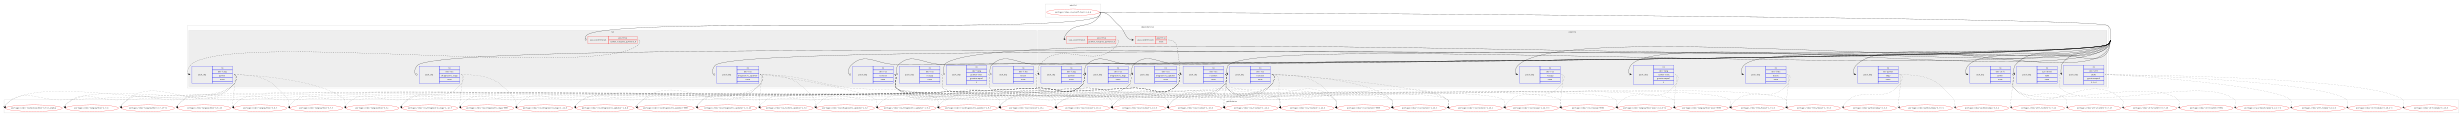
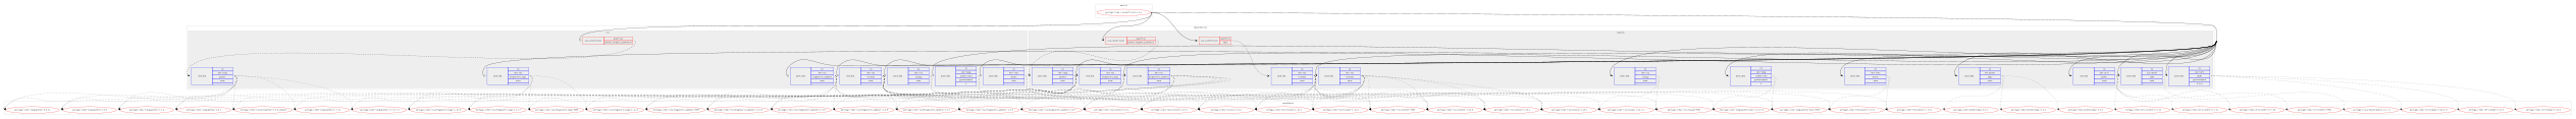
  digraph {
    compound=true
    concentrate=true
    fontname="Source Code Pro"
    fontsize=10
    newrank=true
    rankdir=TB
    ranksep=1.5
    node [color=red fontname="Source Code Pro" fontsize=10]
    edge [arrowhead=vee fontname="Source Code Pro" headport=w style=dotted tailport=e weight=100]
    n1 [label="portage://dev-ros/self_test-1.8.8" width=4]
    n2 [color=blue label=<<TABLE BORDER="0" CELLBORDER="1" CELLSPACING="0" CELLPADDING="4" WIDTH="220"><TR><TD ROWSPAN="6" CELLPADDING="30">pack_dep</TD></TR><TR><TD WIDTH="110">no</TD></TR><TR><TD>dev-lang</TD></TR><TR><TD>python</TD></TR><TR><TD>none</TD></TR><TR><TD></TD></TR></TABLE>> shape=none]
    n3 [label=<<TABLE BORDER="0" CELLBORDER="1" CELLSPACING="0" CELLPADDING="4"><TR><TD ROWSPAN="3" CELLPADDING="10">use_conditional</TD></TR><TR><TD>positive</TD></TR><TR><TD>python_targets_python3_6</TD></TR></TABLE>> shape=none]
    n4 [color=blue label=<<TABLE BORDER="0" CELLBORDER="1" CELLSPACING="0" CELLPADDING="4" WIDTH="220"><TR><TD ROWSPAN="6" CELLPADDING="30">pack_dep</TD></TR><TR><TD WIDTH="110">no</TD></TR><TR><TD>dev-ros</TD></TR><TR><TD>rostest</TD></TR><TR><TD>none</TD></TR><TR><TD></TD></TR></TABLE>> shape=none]
    n5 [label=<<TABLE BORDER="0" CELLBORDER="1" CELLSPACING="0" CELLPADDING="4"><TR><TD ROWSPAN="3" CELLPADDING="10">use_conditional</TD></TR><TR><TD>positive</TD></TR><TR><TD>test</TD></TR></TABLE>> shape=none]
    n6 [color=blue label=<<TABLE BORDER="0" CELLBORDER="1" CELLSPACING="0" CELLPADDING="4" WIDTH="220"><TR><TD ROWSPAN="6" CELLPADDING="30">pack_dep</TD></TR><TR><TD WIDTH="110">no</TD></TR><TR><TD>dev-util</TD></TR><TR><TD>cmake</TD></TR><TR><TD>greaterequal</TD></TR><TR><TD>3.9.6</TD></TR></TABLE>> shape=none]
    n7 [color=blue label=<<TABLE BORDER="0" CELLBORDER="1" CELLSPACING="0" CELLPADDING="4" WIDTH="220"><TR><TD ROWSPAN="6" CELLPADDING="30">pack_dep</TD></TR><TR><TD WIDTH="110">no</TD></TR><TR><TD>dev-lang</TD></TR><TR><TD>python-exec</TD></TR><TR><TD>greaterequal</TD></TR><TR><TD>2</TD></TR></TABLE>> shape=none]
    n8 [color=blue label=<<TABLE BORDER="0" CELLBORDER="1" CELLSPACING="0" CELLPADDING="4" WIDTH="220"><TR><TD ROWSPAN="6" CELLPADDING="30">pack_dep</TD></TR><TR><TD WIDTH="110">no</TD></TR><TR><TD>dev-libs</TD></TR><TR><TD>boost</TD></TR><TR><TD>none</TD></TR><TR><TD></TD></TR></TABLE>> shape=none]
    n9 [color=blue label=<<TABLE BORDER="0" CELLBORDER="1" CELLSPACING="0" CELLPADDING="4" WIDTH="220"><TR><TD ROWSPAN="6" CELLPADDING="30">pack_dep</TD></TR><TR><TD WIDTH="110">no</TD></TR><TR><TD>dev-python</TD></TR><TR><TD>empy</TD></TR><TR><TD>none</TD></TR><TR><TD></TD></TR></TABLE>> shape=none]
    n10 [color=blue label=<<TABLE BORDER="0" CELLBORDER="1" CELLSPACING="0" CELLPADDING="4" WIDTH="220"><TR><TD ROWSPAN="6" CELLPADDING="30">pack_dep</TD></TR><TR><TD WIDTH="110">no</TD></TR><TR><TD>dev-ros</TD></TR><TR><TD>diagnostic_msgs</TD></TR><TR><TD>none</TD></TR><TR><TD></TD></TR></TABLE>> shape=none]
    n11 [color=blue label=<<TABLE BORDER="0" CELLBORDER="1" CELLSPACING="0" CELLPADDING="4" WIDTH="220"><TR><TD ROWSPAN="6" CELLPADDING="30">pack_dep</TD></TR><TR><TD WIDTH="110">no</TD></TR><TR><TD>dev-ros</TD></TR><TR><TD>diagnostic_updater</TD></TR><TR><TD>none</TD></TR><TR><TD></TD></TR></TABLE>> shape=none]
    n12 [color=blue label=<<TABLE BORDER="0" CELLBORDER="1" CELLSPACING="0" CELLPADDING="4" WIDTH="220"><TR><TD ROWSPAN="6" CELLPADDING="30">pack_dep</TD></TR><TR><TD WIDTH="110">no</TD></TR><TR><TD>dev-ros</TD></TR><TR><TD>roscpp</TD></TR><TR><TD>none</TD></TR><TR><TD></TD></TR></TABLE>> shape=none]
    n13 [color=blue label=<<TABLE BORDER="0" CELLBORDER="1" CELLSPACING="0" CELLPADDING="4" WIDTH="220"><TR><TD ROWSPAN="6" CELLPADDING="30">pack_dep</TD></TR><TR><TD WIDTH="110">no</TD></TR><TR><TD>dev-ros</TD></TR><TR><TD>rostest</TD></TR><TR><TD>none</TD></TR><TR><TD></TD></TR></TABLE>> shape=none]
    n14 [color=blue label=<<TABLE BORDER="0" CELLBORDER="1" CELLSPACING="0" CELLPADDING="4" WIDTH="220"><TR><TD ROWSPAN="6" CELLPADDING="30">pack_dep</TD></TR><TR><TD WIDTH="110">no</TD></TR><TR><TD>dev-util</TD></TR><TR><TD>catkin</TD></TR><TR><TD>none</TD></TR><TR><TD></TD></TR></TABLE>> shape=none]
    n15 [color=blue label=<<TABLE BORDER="0" CELLBORDER="1" CELLSPACING="0" CELLPADDING="4" WIDTH="220"><TR><TD ROWSPAN="6" CELLPADDING="30">pack_dep</TD></TR><TR><TD WIDTH="110">no</TD></TR><TR><TD>sys-devel</TD></TR><TR><TD>make</TD></TR><TR><TD>none</TD></TR><TR><TD></TD></TR></TABLE>> shape=none]
    n16 [color=blue label=<<TABLE BORDER="0" CELLBORDER="1" CELLSPACING="0" CELLPADDING="4" WIDTH="220"><TR><TD ROWSPAN="6" CELLPADDING="30">pack_dep</TD></TR><TR><TD WIDTH="110">no</TD></TR><TR><TD>dev-lang</TD></TR><TR><TD>python</TD></TR><TR><TD>none</TD></TR><TR><TD></TD></TR></TABLE>> shape=none]
    n17 [label=<<TABLE BORDER="0" CELLBORDER="1" CELLSPACING="0" CELLPADDING="4"><TR><TD ROWSPAN="3" CELLPADDING="10">use_conditional</TD></TR><TR><TD>positive</TD></TR><TR><TD>python_targets_python3_6</TD></TR></TABLE>> shape=none]
    n18 [color=blue label=<<TABLE BORDER="0" CELLBORDER="1" CELLSPACING="0" CELLPADDING="4" WIDTH="220"><TR><TD ROWSPAN="6" CELLPADDING="30">pack_dep</TD></TR><TR><TD WIDTH="110">no</TD></TR><TR><TD>dev-lang</TD></TR><TR><TD>python-exec</TD></TR><TR><TD>greaterequal</TD></TR><TR><TD>2</TD></TR></TABLE>> shape=none]
    n19 [color=blue label=<<TABLE BORDER="0" CELLBORDER="1" CELLSPACING="0" CELLPADDING="4" WIDTH="220"><TR><TD ROWSPAN="6" CELLPADDING="30">pack_dep</TD></TR><TR><TD WIDTH="110">no</TD></TR><TR><TD>dev-libs</TD></TR><TR><TD>boost</TD></TR><TR><TD>none</TD></TR><TR><TD></TD></TR></TABLE>> shape=none]
    n20 [color=blue label=<<TABLE BORDER="0" CELLBORDER="1" CELLSPACING="0" CELLPADDING="4" WIDTH="220"><TR><TD ROWSPAN="6" CELLPADDING="30">pack_dep</TD></TR><TR><TD WIDTH="110">no</TD></TR><TR><TD>dev-ros</TD></TR><TR><TD>diagnostic_msgs</TD></TR><TR><TD>none</TD></TR><TR><TD></TD></TR></TABLE>> shape=none]
    n21 [color=blue label=<<TABLE BORDER="0" CELLBORDER="1" CELLSPACING="0" CELLPADDING="4" WIDTH="220"><TR><TD ROWSPAN="6" CELLPADDING="30">pack_dep</TD></TR><TR><TD WIDTH="110">no</TD></TR><TR><TD>dev-ros</TD></TR><TR><TD>diagnostic_updater</TD></TR><TR><TD>none</TD></TR><TR><TD></TD></TR></TABLE>> shape=none]
    n22 [color=blue label=<<TABLE BORDER="0" CELLBORDER="1" CELLSPACING="0" CELLPADDING="4" WIDTH="220"><TR><TD ROWSPAN="6" CELLPADDING="30">pack_dep</TD></TR><TR><TD WIDTH="110">no</TD></TR><TR><TD>dev-ros</TD></TR><TR><TD>roscpp</TD></TR><TR><TD>none</TD></TR><TR><TD></TD></TR></TABLE>> shape=none]
    n23 [color=blue label=<<TABLE BORDER="0" CELLBORDER="1" CELLSPACING="0" CELLPADDING="4" WIDTH="220"><TR><TD ROWSPAN="6" CELLPADDING="30">pack_dep</TD></TR><TR><TD WIDTH="110">no</TD></TR><TR><TD>dev-ros</TD></TR><TR><TD>rostest</TD></TR><TR><TD>none</TD></TR><TR><TD></TD></TR></TABLE>> shape=none]
    n24 [label="portage://dev-rostest/python-3.9.0_alpha2" width=4]
    n25 [label="portage://dev-lang/python-3.8.1" width=4]
    n26 [label="portage://dev-lang/python-3.7.6" width=4]
    n27 [label="portage://dev-lang/python-3.6.9" width=4]
    n28 [label="portage://dev-lang/python-3.6.10" width=4]
    n29 [label="portage://dev-lang/python-2.7.17-r1" width=4]
    n30 [label="portage://dev-lang/python-2.7.17" width=4]
    n31 [label="portage://dev-ros/rostest-9999" width=4]
    n32 [label="portage://dev-ros/rostest-1.14.3" width=4]
    n33 [label="portage://dev-ros/rostest-1.14.2" width=4]
-   n34 [label="portage://dev-ros/rostest-1.13.6" width=4]
+   n34 [label="portage://dev-ros/sys-1.13.6" width=4]
    n35 [label="portage://dev-ros/rostest-1.13.5" width=4]
    n36 [label="portage://dev-ros/rostest-1.13.4" width=4]
    n37 [label="portage://dev-ros/rostest-1.15.2" width=4]
    n38 [label="portage://dev-ros/rostest-1.13.1" width=4]
    n39 [label="portage://dev-ros/rostest-1.13.0" width=4]
    n40 [label="portage://dev-lang/python-exec-9999" width=4]
    n41 [label="portage://dev-lang/python-exec-2.4.6-r1" width=4]
    n42 [label="portage://dev-libs/boost-1.72.0" width=4]
    n43 [label="portage://dev-libs/boost-1.71.0" width=4]
    n44 [label="portage://dev-python/empy-3.3.3" width=4]
    n45 [label="portage://dev-python/empy-3.3.2" width=4]
    n46 [label="portage://dev-python/empy-3.3-r1" width=4]
    n47 [label="portage://dev-ros/diagnostic_msgs-9999" width=4]
    n48 [label="portage://dev-ros/diagnostic_msgs-1.12.7" width=4]
+   n49 [label="portage://dev-ros/diagnostic_msgs-1.12.6" width=4]
    n50 [label="portage://dev-ros/diagnostic_msgs-1.12.5" width=4]
    n51 [label="portage://dev-ros/diagnostic_updater-9999" width=4]
    n52 [label="portage://dev-ros/diagnostic_updater-1.9.3" width=4]
    n53 [label="portage://dev-ros/diagnostic_updater-1.9.2" width=4]
-   n54 [label="portage://dev-ros/catkin_updater-1.9.0" width=4]
+   n54 [label="portage://dev-ros/diagnostic_updater-1.9.0" width=4]
    n55 [label="portage://dev-ros/diagnostic_updater-1.8.9" width=4]
    n56 [label="portage://dev-ros/diagnostic_updater-1.8.8" width=4]
    n57 [label="portage://dev-ros/diagnostic_updater-1.8.10" width=4]
    n58 [label="portage://dev-ros/roscpp-9990" width=4]
    n59 [label="portage://dev-ros/roscpp-1.14.3-r1" width=4]
    n60 [label="portage://dev-util/catkin-9991" width=4]
    n61 [label="portage://dev-util/catkin-0.7.20" width=4]
    n62 [label="portage://dev-util/catkin-0.7.17" width=4]
    n63 [label="portage://dev-util/catkin-0.7.14" width=4]
    n64 [label="portage://dev-util/cmake-3.16.2-r1" width=4]
    n65 [label="portage://dev-util/cmake-3.14.6" width=4]
    n66 [label="portage://dev-util/cmake-3.13.5" width=4]
    n67 [label="portage://sys-devel/make-4.2.1-r4" width=4]
    subgraph cluster_1 {
      color=gray
      label=<<i>ebuild</i>>
      n1
    }
    subgraph cluster_2 {
      color=gray
      label=<<i>dependencies</i>>
      subgraph cluster_3 {
        color=gray
        fillcolor="#eeeeee"
        label=<<i>compile</i>>
        style=filled
        subgraph sub_4 {
          color=gray
          fillcolor="#eeeeee"
          label=<<i>compile</i>>
          style=filled
          n3
          subgraph sub_5 {
            color=gray
            fillcolor="#eeeeee"
            label=<<i>compile</i>>
            style=filled
            n2
          }
        }
        subgraph sub_6 {
          color=gray
          fillcolor="#eeeeee"
          label=<<i>compile</i>>
          style=filled
          n5
          subgraph sub_7 {
            color=gray
            fillcolor="#eeeeee"
            label=<<i>compile</i>>
            style=filled
            n4
          }
        }
        subgraph sub_8 {
          color=gray
          fillcolor="#eeeeee"
          label=<<i>compile</i>>
          style=filled
          n6
        }
        subgraph sub_9 {
          color=gray
          fillcolor="#eeeeee"
          label=<<i>compile</i>>
          style=filled
          n7
        }
        subgraph sub_10 {
          color=gray
          fillcolor="#eeeeee"
          label=<<i>compile</i>>
          style=filled
          n8
        }
        subgraph sub_11 {
          color=gray
          fillcolor="#eeeeee"
          label=<<i>compile</i>>
          style=filled
          n9
        }
        subgraph sub_12 {
          color=gray
          fillcolor="#eeeeee"
          label=<<i>compile</i>>
          style=filled
          n10
        }
        subgraph sub_13 {
          color=gray
          fillcolor="#eeeeee"
          label=<<i>compile</i>>
          style=filled
          n11
        }
        subgraph sub_14 {
          color=gray
          fillcolor="#eeeeee"
          label=<<i>compile</i>>
          style=filled
          n12
        }
        subgraph sub_15 {
          color=gray
          fillcolor="#eeeeee"
          label=<<i>compile</i>>
          style=filled
          n13
        }
        subgraph sub_16 {
          color=gray
          fillcolor="#eeeeee"
          label=<<i>compile</i>>
          style=filled
          n14
        }
        subgraph sub_17 {
          color=gray
          fillcolor="#eeeeee"
          label=<<i>compile</i>>
          style=filled
          n15
        }
      }
      subgraph cluster_18 {
        color=gray
        fillcolor="#eeeeee"
        label=<<i>compile and run</i>>
        style=filled
      }
      subgraph cluster_19 {
        color=gray
        fillcolor="#eeeeee"
        label=<<i>run</i>>
        style=filled
        subgraph sub_20 {
          color=gray
          fillcolor="#eeeeee"
          label=<<i>run</i>>
          style=filled
          n17
          subgraph sub_21 {
            color=gray
            fillcolor="#eeeeee"
            label=<<i>run</i>>
            style=filled
            n16
          }
        }
        subgraph sub_22 {
          color=gray
          fillcolor="#eeeeee"
          label=<<i>run</i>>
          style=filled
          n18
        }
        subgraph sub_23 {
          color=gray
          fillcolor="#eeeeee"
          label=<<i>run</i>>
          style=filled
          n19
        }
        subgraph sub_24 {
          color=gray
          fillcolor="#eeeeee"
          label=<<i>run</i>>
          style=filled
          n20
        }
        subgraph sub_25 {
          color=gray
          fillcolor="#eeeeee"
          label=<<i>run</i>>
          style=filled
          n21
        }
        subgraph sub_26 {
          color=gray
          fillcolor="#eeeeee"
          label=<<i>run</i>>
          style=filled
          n22
        }
        subgraph sub_27 {
          color=gray
          fillcolor="#eeeeee"
          label=<<i>run</i>>
          style=filled
          n23
        }
      }
    }
    subgraph cluster_28 {
      color=gray
      label=<<i>candidates</i>>
      rank=same
      subgraph sub_29 {
        color=black
        label=<<i>candidates</i>>
        nodesep=1
        rank=same
        n24
        n25
        n26
        n27
        n28
        n29
        n30
      }
      subgraph sub_30 {
        color=black
        label=<<i>candidates</i>>
        nodesep=1
        rank=same
        n31
        n32
        n33
        n34
        n35
        n36
        n37
        n38
        n39
      }
      subgraph sub_31 {
        color=black
        label=<<i>candidates</i>>
        nodesep=1
        rank=same
        n40
        n41
      }
      subgraph sub_32 {
        color=black
        label=<<i>candidates</i>>
        nodesep=1
        rank=same
        n42
        n43
      }
      subgraph sub_33 {
        color=black
        label=<<i>candidates</i>>
        nodesep=1
        rank=same
        n44
        n45
        n46
      }
      subgraph sub_34 {
        color=black
        label=<<i>candidates</i>>
        nodesep=1
        rank=same
        n47
        n48
+       n49
        n50
      }
      subgraph sub_35 {
        color=black
        label=<<i>candidates</i>>
        nodesep=1
        rank=same
        n51
        n52
        n53
        n54
        n55
        n56
        n57
      }
      subgraph sub_36 {
        color=black
        label=<<i>candidates</i>>
        nodesep=1
        rank=same
        n58
        n59
      }
      subgraph sub_37 {
        color=black
        label=<<i>candidates</i>>
        nodesep=1
        rank=same
        n31
        n32
        n33
        n34
        n35
        n36
        n37
        n38
        n39
      }
      subgraph sub_38 {
        color=black
        label=<<i>candidates</i>>
        nodesep=1
        rank=same
        n60
        n61
        n62
        n63
      }
      subgraph sub_39 {
        color=black
        label=<<i>candidates</i>>
        nodesep=1
        rank=same
        n64
        n65
        n66
      }
      subgraph sub_40 {
        color=black
        label=<<i>candidates</i>>
        nodesep=1
        rank=same
        n67
      }
      subgraph sub_41 {
        color=black
        label=<<i>candidates</i>>
        nodesep=1
        rank=same
        n24
        n25
        n26
        n27
        n28
        n29
        n30
      }
      subgraph sub_42 {
        color=black
        label=<<i>candidates</i>>
        nodesep=1
        rank=same
        n40
        n41
      }
      subgraph sub_43 {
        color=black
        label=<<i>candidates</i>>
        nodesep=1
        rank=same
        n42
        n43
      }
      subgraph sub_44 {
        color=black
        label=<<i>candidates</i>>
        nodesep=1
        rank=same
        n47
        n48
+       n49
        n50
      }
      subgraph sub_45 {
        color=black
        label=<<i>candidates</i>>
        nodesep=1
        rank=same
        n51
        n52
        n53
        n54
        n55
        n56
        n57
      }
      subgraph sub_46 {
        color=black
        label=<<i>candidates</i>>
        nodesep=1
        rank=same
        n58
        n59
      }
      subgraph sub_47 {
        color=black
        label=<<i>candidates</i>>
        nodesep=1
        rank=same
        n31
        n32
        n33
        n34
        n35
        n36
        n37
        n38
        n39
      }
    }
    n1 -> n3 [style=solid weight=20]
    n1 -> n5 [style=solid weight=20]
    n1 -> n6 [style=solid weight=20]
    n1 -> n7 [style=solid weight=20]
    n1 -> n8 [style=solid weight=20]
    n1 -> n9 [style=solid weight=20]
    n1 -> n10 [style=solid weight=20]
    n1 -> n11 [style=solid weight=20]
    n1 -> n12 [style=solid weight=20]
    n1 -> n13 [style=solid weight=20]
    n1 -> n14 [style=solid weight=20]
    n1 -> n15 [style=solid weight=20]
    n1 -> n17 [arrowhead=odot style=solid weight=20]
    n1 -> n18 [arrowhead=odot style=solid weight=20]
    n1 -> n19 [arrowhead=odot style=solid weight=20]
    n1 -> n20 [arrowhead=odot style=solid weight=20]
    n1 -> n21 [arrowhead=odot style=solid weight=20]
    n1 -> n22 [arrowhead=odot style=solid weight=20]
    n1 -> n23 [arrowhead=odot style=solid weight=20]
    n2 -> n24
    n2 -> n25
    n2 -> n26
    n2 -> n27
    n2 -> n28
    n2 -> n29
    n2 -> n30
    n3 -> n2 [style=dashed weight=20]
    n4 -> n31
    n4 -> n32
    n4 -> n33
    n4 -> n34
    n4 -> n35
    n4 -> n36
    n4 -> n37
    n4 -> n38
    n4 -> n39
    n5 -> n4 [style=dashed weight=20]
    n6 -> n64
    n6 -> n65
    n6 -> n66
    n7 -> n40
    n7 -> n41
    n8 -> n42
    n8 -> n43
    n9 -> n44
    n9 -> n45
    n9 -> n46
    n10 -> n47
    n10 -> n48
+   n10 -> n49
    n10 -> n50
    n11 -> n51
    n11 -> n52
    n11 -> n53
    n11 -> n54
    n11 -> n55
    n11 -> n56
    n11 -> n57
    n12 -> n58
    n12 -> n59
    n13 -> n31
    n13 -> n32
    n13 -> n33
    n13 -> n34
    n13 -> n35
    n13 -> n36
    n13 -> n37
    n13 -> n38
    n13 -> n39
    n14 -> n60
    n14 -> n61
    n14 -> n62
    n14 -> n63
    n15 -> n67
    n16 -> n24
    n16 -> n25
    n16 -> n26
    n16 -> n27
    n16 -> n28
    n16 -> n29
    n16 -> n30
    n17 -> n16 [style=dashed weight=20]
    n18 -> n40
    n18 -> n41
    n19 -> n42
    n19 -> n43
    n20 -> n47
    n20 -> n48
+   n20 -> n49
    n20 -> n50
    n21 -> n51
    n21 -> n52
    n21 -> n53
    n21 -> n54
    n21 -> n55
    n21 -> n56
    n21 -> n57
    n22 -> n58
    n22 -> n59
    n23 -> n31
    n23 -> n32
    n23 -> n33
    n23 -> n34
    n23 -> n35
    n23 -> n36
    n23 -> n37
    n23 -> n38
    n23 -> n39
  }
